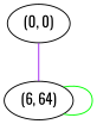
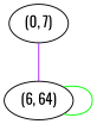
  graph {
    fontname=Oswald
    node [fontname=Oswald]
    edge [fontname=Oswald]
-   "(0, 0)"
+   "(0, 0)" [label="(0, 7)"]
    "(6, 64)"
    "(0, 0)" -- "(6, 64)" [color=purple weight=4]
    "(6, 64)" -- "(6, 64)" [color=green weight=2]
  }
